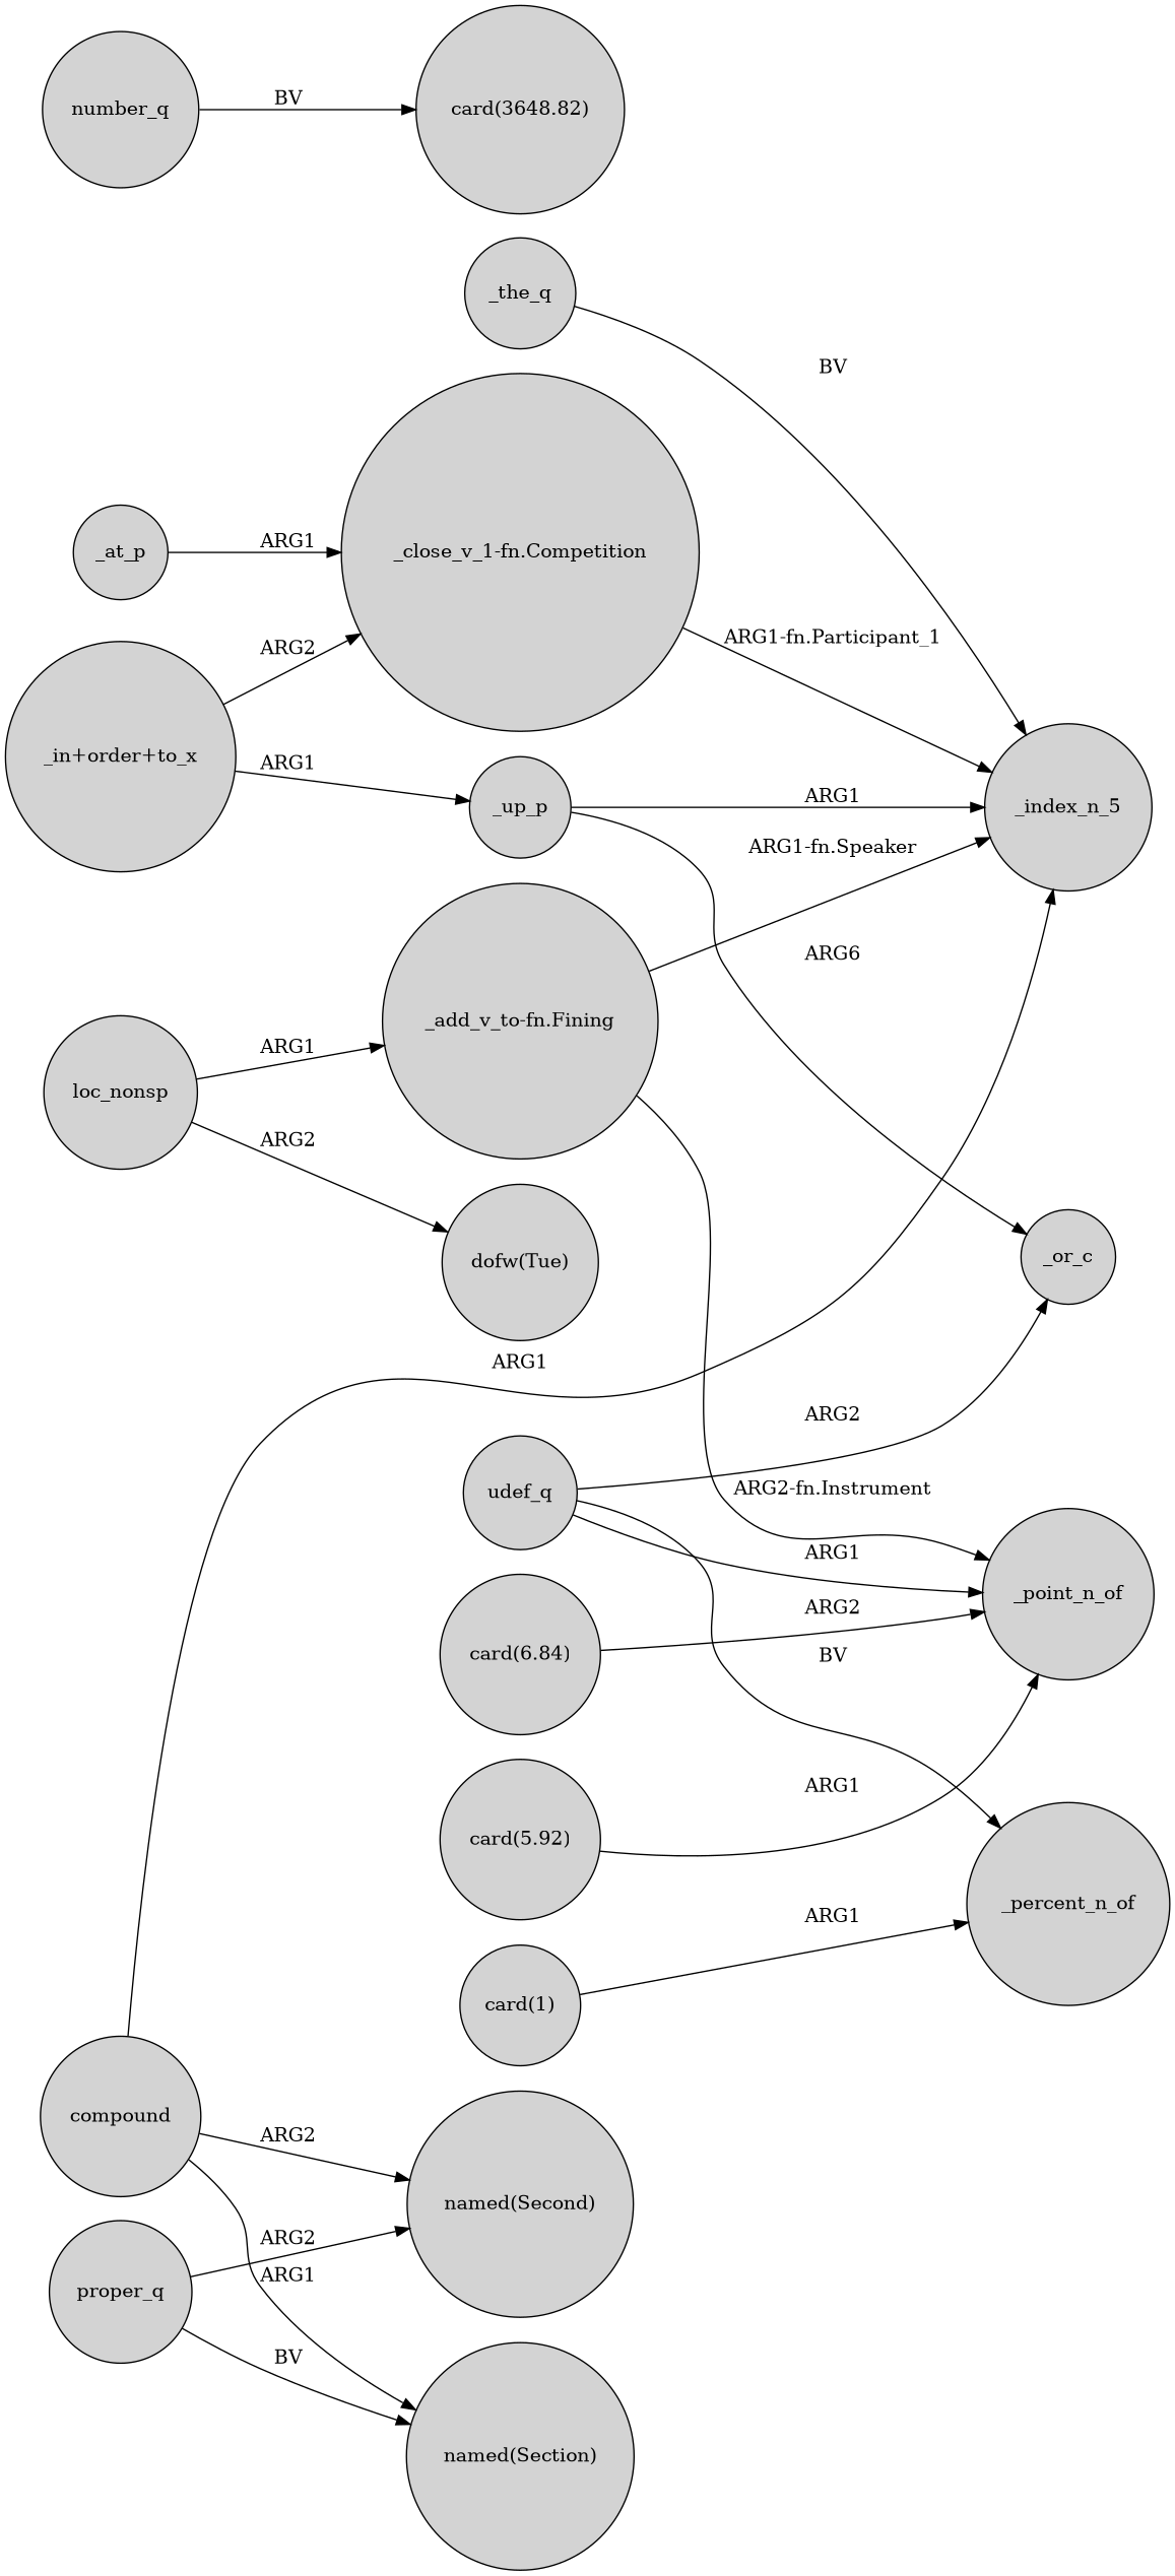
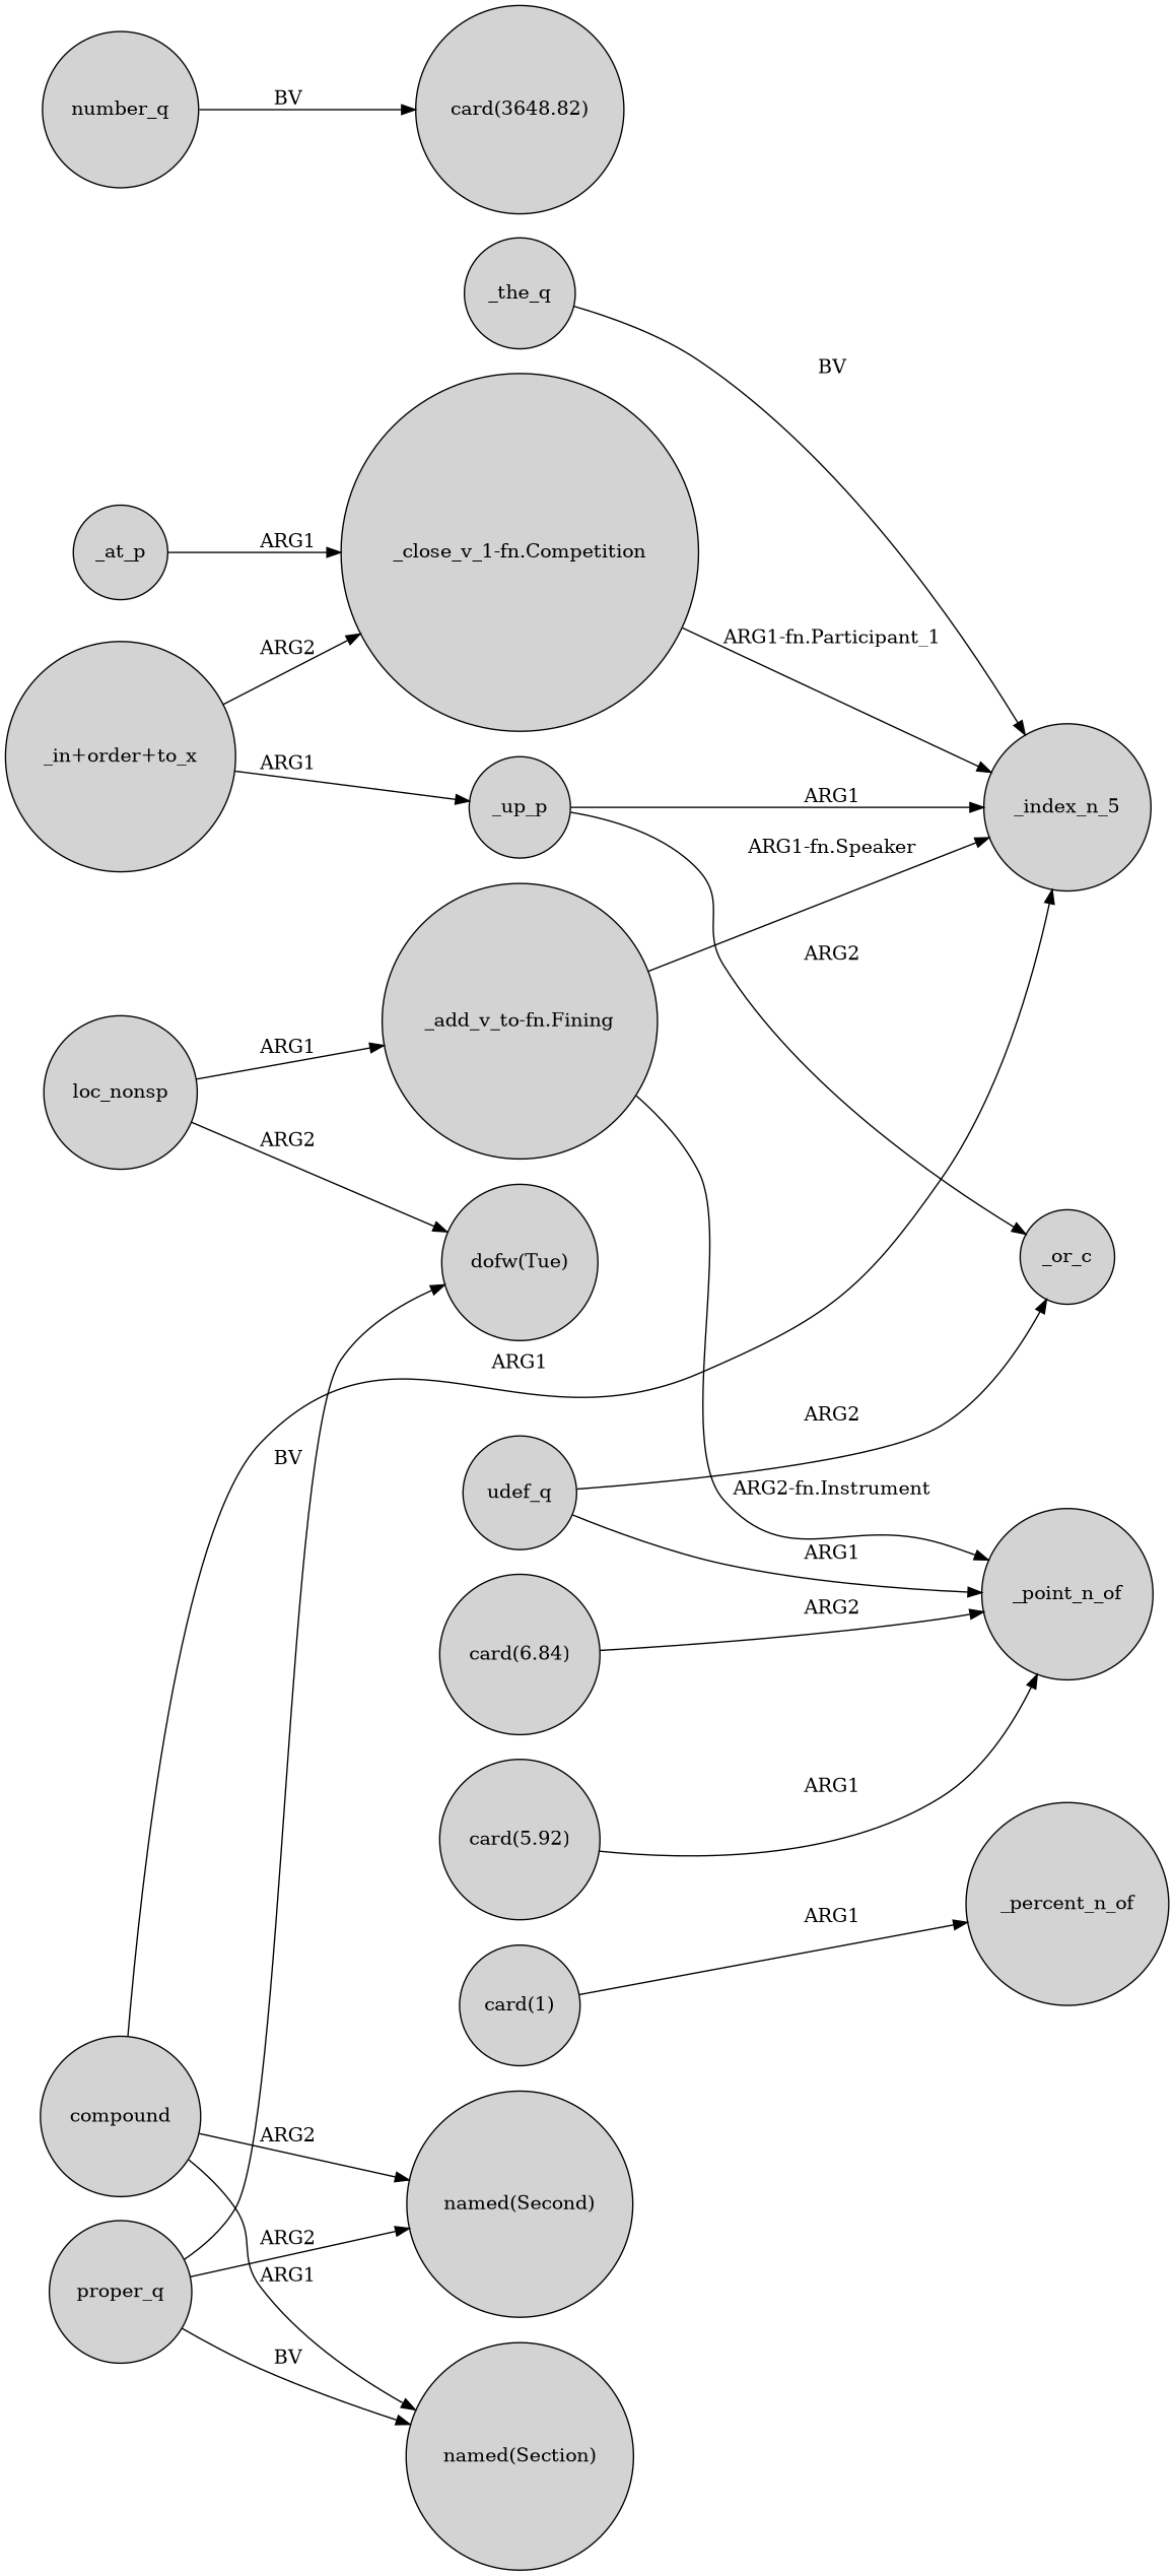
  digraph {
    rankdir=LR
    node [shape=circle style=filled]
    loc_nonsp
    "_add_v_to-fn.Fining"
    "dofw(Tue)"
    n4 [label=_index_n_5]
    _point_n_of
    _up_p
    _or_c
    _at_p
    "_close_v_1-fn.Competition"
    "card(6.84)"
    proper_q
    "named(Section)"
    "named(Second)"
    _the_q
    number_q
    "card(3648.82)"
    udef_q
    _percent_n_of
    compound
    "_in+order+to_x"
    "card(1)"
    "card(5.92)"
    loc_nonsp -> "_add_v_to-fn.Fining" [label=ARG1]
    loc_nonsp -> "dofw(Tue)" [label=ARG2]
    "_add_v_to-fn.Fining" -> n4 [label="ARG1-fn.Speaker"]
    "_add_v_to-fn.Fining" -> _point_n_of [label="ARG2-fn.Instrument"]
    _up_p -> n4 [label=ARG1]
-   _up_p -> _or_c [label=ARG6]
+   _up_p -> _or_c [label=ARG2]
    _at_p -> "_close_v_1-fn.Competition" [label=ARG1]
    "_close_v_1-fn.Competition" -> n4 [label="ARG1-fn.Participant_1"]
    "card(6.84)" -> _point_n_of [label=ARG2]
+   proper_q -> "dofw(Tue)" [label=BV]
    proper_q -> "named(Section)" [label=BV]
    proper_q -> "named(Second)" [label=ARG2]
    _the_q -> n4 [label=BV]
    number_q -> "card(3648.82)" [label=BV]
    udef_q -> _point_n_of [label=ARG1]
    udef_q -> _or_c [label=ARG2]
-   udef_q -> _percent_n_of [label=BV]
    compound -> n4 [label=ARG1]
    compound -> "named(Section)" [label=ARG1]
    compound -> "named(Second)" [label=ARG2]
    "_in+order+to_x" -> _up_p [label=ARG1]
    "_in+order+to_x" -> "_close_v_1-fn.Competition" [label=ARG2]
    "card(1)" -> _percent_n_of [label=ARG1]
    "card(5.92)" -> _point_n_of [label=ARG1]
  }
